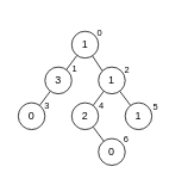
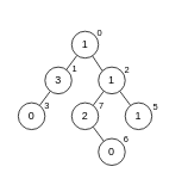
  <mxCell id="0" />
  <mxCell id="1" parent="0" />
  <mxCell id="2" style="rounded=0;orthogonalLoop=1;jettySize=auto;html=1;endArrow=none;endFill=0;" edge="1" parent="1" source="4" target="6"><mxGeometry relative="1" as="geometry" /></mxCell>
  <mxCell id="3" style="rounded=0;orthogonalLoop=1;jettySize=auto;html=1;entryX=0;entryY=0;entryDx=0;entryDy=0;endArrow=none;endFill=0;" edge="1" parent="1" source="4" target="9"><mxGeometry relative="1" as="geometry" /></mxCell>
  <mxCell id="4" value="1" style="ellipse;whiteSpace=wrap;html=1;aspect=fixed;labelBackgroundColor=none;rounded=0;" parent="1" vertex="1"><mxGeometry x="80" y="34" width="30" height="30" as="geometry" /></mxCell>
  <mxCell id="5" style="rounded=0;orthogonalLoop=1;jettySize=auto;html=1;endArrow=none;endFill=0;" edge="1" parent="1" source="6" target="10"><mxGeometry relative="1" as="geometry" /></mxCell>
  <mxCell id="6" value="3" style="ellipse;whiteSpace=wrap;html=1;aspect=fixed;labelBackgroundColor=none;rounded=0;" vertex="1" parent="1"><mxGeometry x="50" y="74" width="30" height="30" as="geometry" /></mxCell>
  <mxCell id="7" style="rounded=0;orthogonalLoop=1;jettySize=auto;html=1;endArrow=none;endFill=0;" edge="1" parent="1" source="9" target="13"><mxGeometry relative="1" as="geometry" /></mxCell>
  <mxCell id="8" style="rounded=0;orthogonalLoop=1;jettySize=auto;html=1;endArrow=none;endFill=0;" edge="1" parent="1" source="9" target="12"><mxGeometry relative="1" as="geometry" /></mxCell>
  <mxCell id="9" value="1" style="ellipse;whiteSpace=wrap;html=1;aspect=fixed;labelBackgroundColor=none;rounded=0;" vertex="1" parent="1"><mxGeometry x="110" y="74" width="30" height="30" as="geometry" /></mxCell>
  <mxCell id="10" value="0" style="ellipse;whiteSpace=wrap;html=1;aspect=fixed;labelBackgroundColor=none;rounded=0;" vertex="1" parent="1"><mxGeometry x="20" y="114" width="30" height="30" as="geometry" /></mxCell>
  <mxCell id="11" style="rounded=0;orthogonalLoop=1;jettySize=auto;html=1;endArrow=none;endFill=0;" edge="1" parent="1" source="12" target="14"><mxGeometry relative="1" as="geometry" /></mxCell>
  <mxCell id="12" value="2" style="ellipse;whiteSpace=wrap;html=1;aspect=fixed;labelBackgroundColor=none;rounded=0;" vertex="1" parent="1"><mxGeometry x="80" y="114" width="30" height="30" as="geometry" /></mxCell>
  <mxCell id="13" value="1" style="ellipse;whiteSpace=wrap;html=1;aspect=fixed;labelBackgroundColor=none;rounded=0;" vertex="1" parent="1"><mxGeometry x="140" y="114" width="30" height="30" as="geometry" /></mxCell>
  <mxCell id="14" value="0" style="ellipse;whiteSpace=wrap;html=1;aspect=fixed;labelBackgroundColor=none;rounded=0;" vertex="1" parent="1"><mxGeometry x="110" y="154" width="30" height="30" as="geometry" /></mxCell>
  <mxCell id="15" value="0" style="text;html=1;align=center;verticalAlign=middle;resizable=0;points=[];autosize=1;strokeColor=none;fillColor=none;fontSize=10;" vertex="1" parent="1"><mxGeometry x="96" y="20" width="30" height="30" as="geometry" /></mxCell>
  <mxCell id="16" value="1" style="text;html=1;align=center;verticalAlign=middle;resizable=0;points=[];autosize=1;strokeColor=none;fillColor=none;fontSize=10;" vertex="1" parent="1"><mxGeometry x="68" y="61" width="30" height="30" as="geometry" /></mxCell>
  <mxCell id="17" value="2" style="text;html=1;align=center;verticalAlign=middle;resizable=0;points=[];autosize=1;strokeColor=none;fillColor=none;fontSize=10;" vertex="1" parent="1"><mxGeometry x="127" y="62" width="30" height="30" as="geometry" /></mxCell>
  <mxCell id="18" value="3" style="text;html=1;align=center;verticalAlign=middle;resizable=0;points=[];autosize=1;strokeColor=none;fillColor=none;fontSize=10;" vertex="1" parent="1"><mxGeometry x="37" y="102" width="30" height="30" as="geometry" /></mxCell>
- <mxCell id="19" value="4" style="text;html=1;align=center;verticalAlign=middle;resizable=0;points=[];autosize=1;strokeColor=none;fillColor=none;fontSize=10;" vertex="1" parent="1"><mxGeometry x="98" y="102" width="30" height="30" as="geometry" /></mxCell>
+ <mxCell id="19" value="7" style="text;html=1;align=center;verticalAlign=middle;resizable=0;points=[];autosize=1;strokeColor=none;fillColor=none;fontSize=10;" vertex="1" parent="1"><mxGeometry x="98" y="102" width="30" height="30" as="geometry" /></mxCell>
  <mxCell id="20" value="5" style="text;html=1;align=center;verticalAlign=middle;resizable=0;points=[];autosize=1;strokeColor=none;fillColor=none;fontSize=10;" vertex="1" parent="1"><mxGeometry x="159" y="103" width="30" height="30" as="geometry" /></mxCell>
  <mxCell id="21" value="6" style="text;html=1;align=center;verticalAlign=middle;resizable=0;points=[];autosize=1;strokeColor=none;fillColor=none;fontSize=10;rounded=0;shadow=0;" vertex="1" parent="1"><mxGeometry x="126" y="140" width="30" height="30" as="geometry" /></mxCell>
